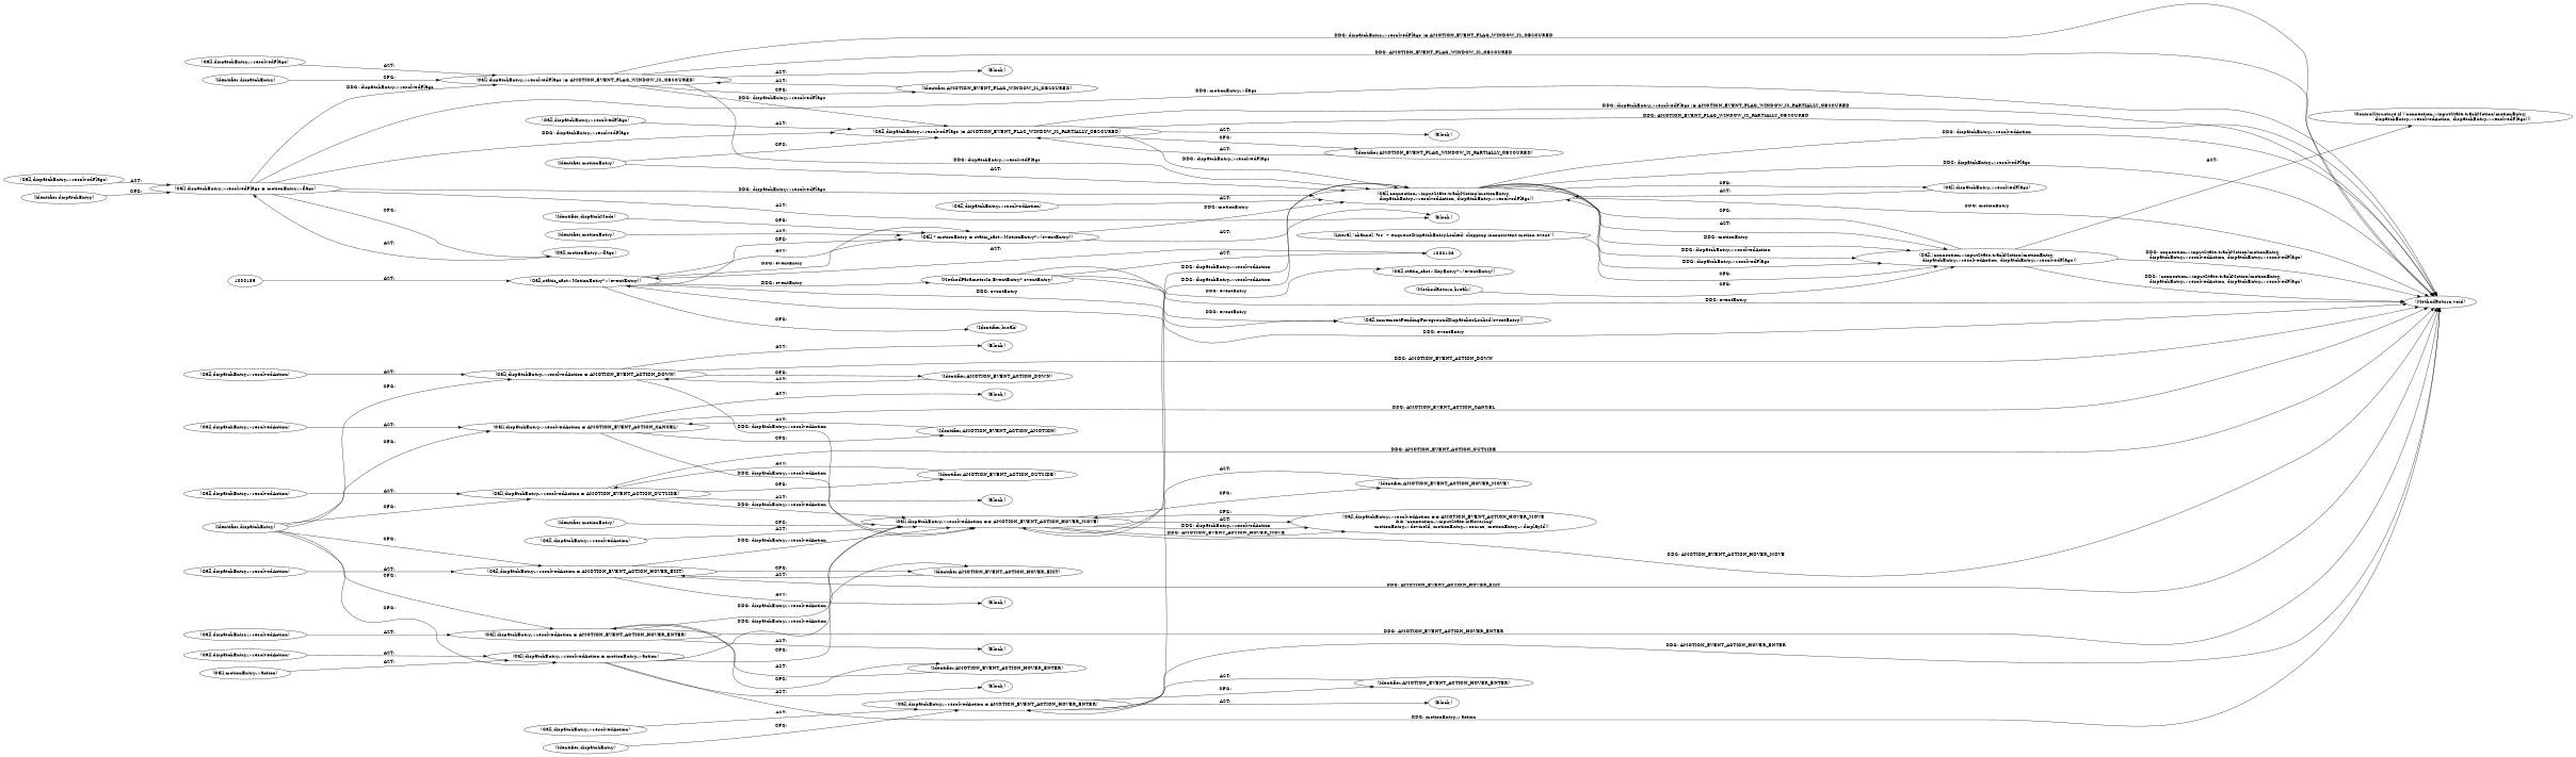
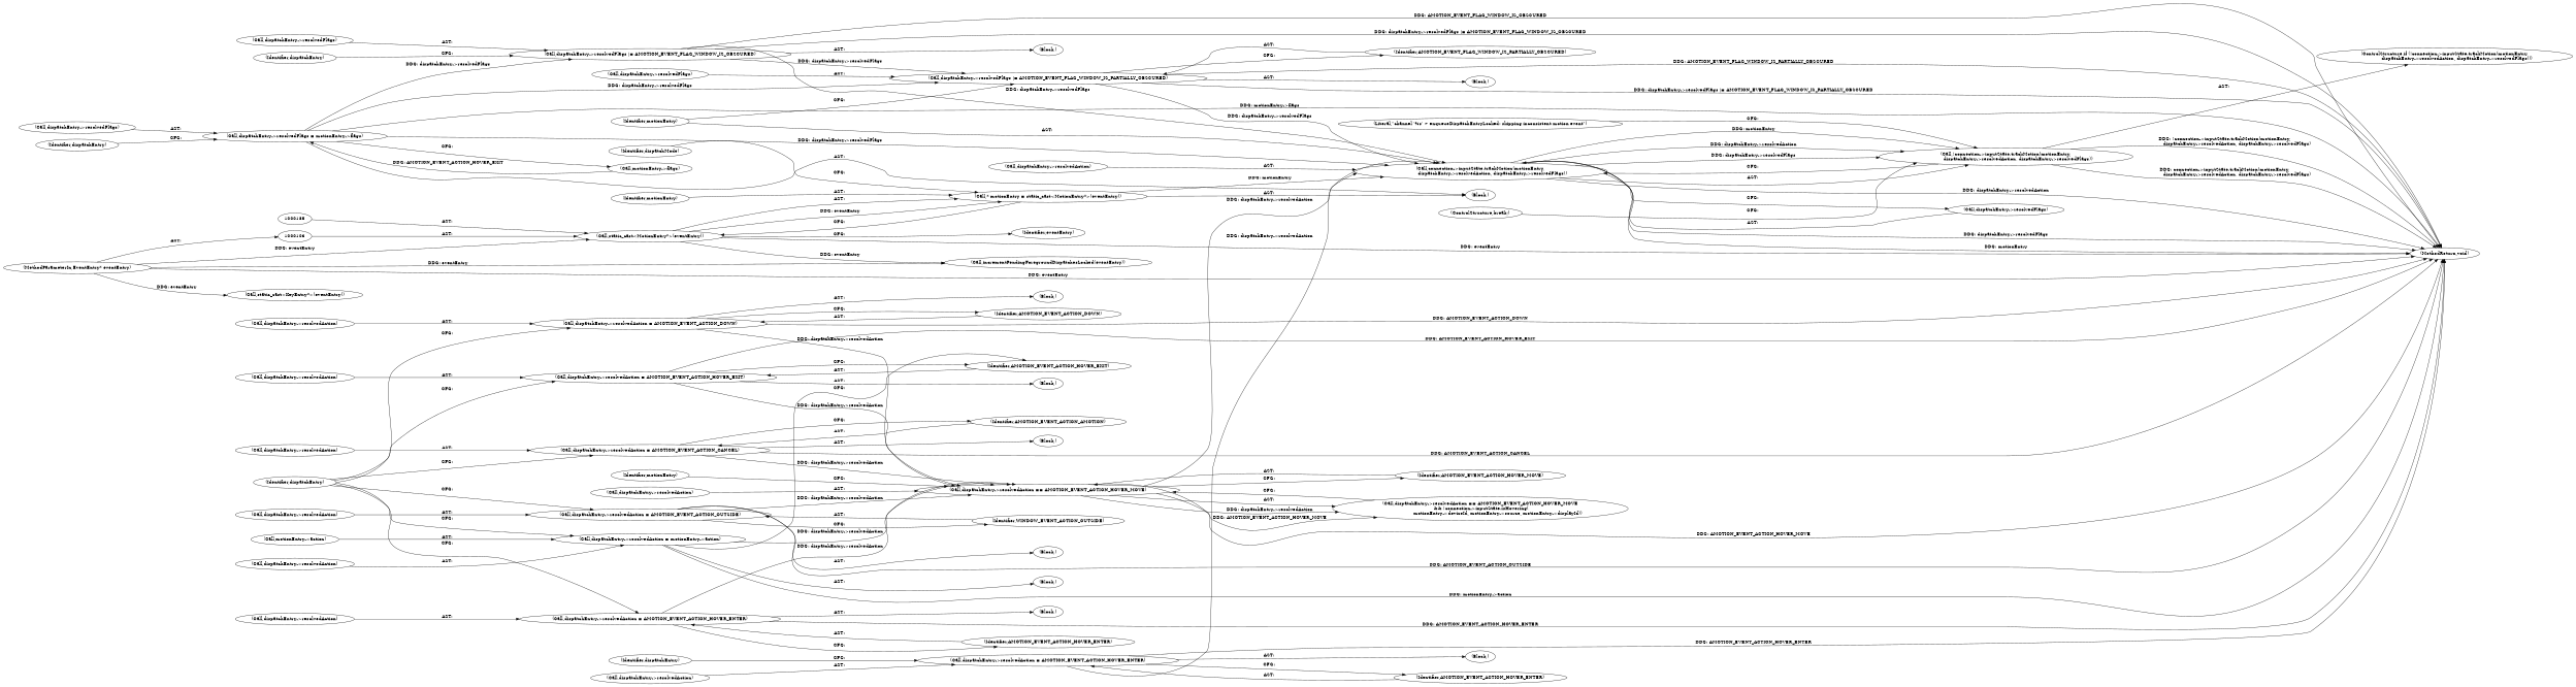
  digraph {
    rankdir=LR
    n1 [label="(Call,connection->inputState.trackMotion(motionEntry,\n                 dispatchEntry->resolvedAction, dispatchEntry->resolvedFlags))"]
    n2 [label="(Call,!connection->inputState.trackMotion(motionEntry,\n                 dispatchEntry->resolvedAction, dispatchEntry->resolvedFlags))"]
    n3 [label="(MethodReturn,void)"]
    n4 [label="(Call,dispatchEntry->resolvedFlags)"]
    n5 [label="(ControlStructure,if (!connection->inputState.trackMotion(motionEntry,\n                 dispatchEntry->resolvedAction, dispatchEntry->resolvedFlags)))"]
    n6 [label="(Call,* motionEntry = static_cast<MotionEntry*>(eventEntry))"]
    n7 [label="(Call,static_cast<MotionEntry*>(eventEntry))"]
    n8 [label="(Block,)"]
    n9 [label="(Call,incrementPendingForegroundDispatchesLocked(eventEntry))"]
-   n10 [label="(Identifier,break)"]
+   n10 [label="(Identifier,eventEntry)"]
    n11 [label="(MethodParameterIn,EventEntry* eventEntry)"]
    n12 [label="(Call,static_cast<KeyEntry*>(eventEntry))"]
    1000103
    n14 [label="(Call,dispatchEntry->resolvedAction == AMOTION_EVENT_ACTION_HOVER_MOVE)"]
    n15 [label="(Identifier,AMOTION_EVENT_ACTION_HOVER_MOVE)"]
    n16 [label="(Call,dispatchEntry->resolvedAction == AMOTION_EVENT_ACTION_HOVER_MOVE\n && !connection->inputState.isHovering(\n                        motionEntry->deviceId, motionEntry->source, motionEntry->displayId))"]
    n17 [label="(Call,dispatchEntry->resolvedAction = AMOTION_EVENT_ACTION_DOWN)"]
    n18 [label="(Block,)"]
    n19 [label="(Identifier,AMOTION_EVENT_ACTION_DOWN)"]
    n20 [label="(Call,dispatchEntry->resolvedAction = AMOTION_EVENT_ACTION_CANCEL)"]
    n21 [label="(Block,)"]
    n22 [label="(Identifier,AMOTION_EVENT_ACTION_AMOTION)"]
    n23 [label="(Call,dispatchEntry->resolvedAction = AMOTION_EVENT_ACTION_OUTSIDE)"]
-   n24 [label="(Identifier,AMOTION_EVENT_ACTION_OUTSIDE)"]
+   n24 [label="(Identifier,WINDOW_EVENT_ACTION_OUTSIDE)"]
    n25 [label="(Block,)"]
    n26 [label="(Call,dispatchEntry->resolvedAction = AMOTION_EVENT_ACTION_HOVER_EXIT)"]
    n27 [label="(Identifier,AMOTION_EVENT_ACTION_HOVER_EXIT)"]
    n28 [label="(Block,)"]
    n29 [label="(Call,dispatchEntry->resolvedAction = AMOTION_EVENT_ACTION_HOVER_ENTER)"]
    n30 [label="(Identifier,AMOTION_EVENT_ACTION_HOVER_ENTER)"]
    n31 [label="(Block,)"]
    n32 [label="(Call,dispatchEntry->resolvedAction = motionEntry->action)"]
    n33 [label="(Block,)"]
    n34 [label="(Call,motionEntry->action)"]
    n35 [label="(Call,dispatchEntry->resolvedAction = AMOTION_EVENT_ACTION_HOVER_ENTER)"]
    n36 [label="(Block,)"]
    n37 [label="(Identifier,AMOTION_EVENT_ACTION_HOVER_ENTER)"]
    n38 [label="(Call,dispatchEntry->resolvedFlags |= AMOTION_EVENT_FLAG_WINDOW_IS_OBSCURED)"]
    n39 [label="(Call,dispatchEntry->resolvedFlags |= AMOTION_EVENT_FLAG_WINDOW_IS_PARTIALLY_OBSCURED)"]
-   n40 [label="(Identifier,AMOTION_EVENT_FLAG_WINDOW_IS_OBSCURED)"]
    n41 [label="(Block,)"]
    n42 [label="(Block,)"]
    n43 [label="(Identifier,AMOTION_EVENT_FLAG_WINDOW_IS_PARTIALLY_OBSCURED)"]
    n44 [label="(Call,dispatchEntry->resolvedFlags = motionEntry->flags)"]
    n45 [label="(Call,motionEntry->flags)"]
    n46 [label="(Call,dispatchEntry->resolvedFlags)"]
    n47 [label="(Call,dispatchEntry->resolvedAction)"]
    n48 [label="(Identifier,dispatchEntry)"]
    n49 [label="(Identifier,motionEntry)"]
    n50 [label="(Call,dispatchEntry->resolvedAction)"]
    n51 [label="(Identifier,dispatchEntry)"]
    n52 [label="(Call,dispatchEntry->resolvedAction)"]
-   n53 [label="(MethodReturn,break;)"]
+   n53 [label="(ControlStructure,break;)"]
    n54 [label="(Call,dispatchEntry->resolvedFlags)"]
    n55 [label="(Call,dispatchEntry->resolvedAction)"]
    n56 [label="(Call,dispatchEntry->resolvedAction)"]
    n57 [label="(Identifier,motionEntry)"]
    n58 [label="(Call,dispatchEntry->resolvedAction)"]
    n59 [label="(Call,dispatchEntry->resolvedFlags)"]
    n60 [label="(Call,dispatchEntry->resolvedAction)"]
    n61 [label="(Identifier,dispatchMode)"]
    n62 [label="(Identifier,dispatchEntry)"]
    n63 [label="(Call,dispatchEntry->resolvedAction)"]
    n64 [label="(Literal,\"channel '%s' ~ enqueueDispatchEntryLocked: skipping inconsistent motion event\")"]
    n65 [label="(Identifier,motionEntry)"]
    n66 [label="(Call,dispatchEntry->resolvedAction)"]
    n67 [label="(Identifier,dispatchEntry)"]
    1000185
    n1 -> n2 [label="AST: "]
    n1 -> n2 [label="DDG: motionEntry"]
    n1 -> n2 [label="DDG: dispatchEntry->resolvedAction"]
    n1 -> n2 [label="DDG: dispatchEntry->resolvedFlags"]
    n1 -> n3 [label="DDG: dispatchEntry->resolvedAction"]
    n1 -> n3 [label="DDG: dispatchEntry->resolvedFlags"]
    n1 -> n3 [label="DDG: motionEntry"]
    n1 -> n4 [label="CFG: "]
    n2 -> n1 [label="CFG: "]
    n2 -> n3 [label="DDG: connection->inputState.trackMotion(motionEntry,\n                 dispatchEntry->resolvedAction, dispatchEntry->resolvedFlags)"]
    n2 -> n3 [label="DDG: !connection->inputState.trackMotion(motionEntry,\n                 dispatchEntry->resolvedAction, dispatchEntry->resolvedFlags)"]
    n2 -> n5 [label="AST: "]
    n4 -> n1 [label="AST: "]
    n6 -> n1 [label="DDG: motionEntry"]
    n6 -> n7 [label="CFG: "]
    n6 -> n8 [label="AST: "]
    n7 -> n3 [label="DDG: eventEntry"]
    n7 -> n6 [label="AST: "]
    n7 -> n6 [label="DDG: eventEntry"]
    n7 -> n9 [label="DDG: eventEntry"]
    n7 -> n10 [label="CFG: "]
    n11 -> n3 [label="DDG: eventEntry"]
-   n7 -> n11 [label="DDG: eventEntry"]
+   n11 -> n7 [label="DDG: eventEntry"]
    n11 -> n9 [label="DDG: eventEntry"]
    n11 -> n12 [label="DDG: eventEntry"]
    n11 -> 1000103 [label="AST: "]
    1000103 -> n7 [label="AST: "]
    n14 -> n1 [label="DDG: dispatchEntry->resolvedAction"]
    n14 -> n3 [label="DDG: AMOTION_EVENT_ACTION_HOVER_MOVE"]
    n14 -> n15 [label="CFG: "]
    n14 -> n16 [label="AST: "]
    n14 -> n16 [label="DDG: dispatchEntry->resolvedAction"]
    n14 -> n16 [label="DDG: AMOTION_EVENT_ACTION_HOVER_MOVE"]
    n15 -> n14 [label="AST: "]
    n16 -> n14 [label="CFG: "]
    n17 -> n3 [label="DDG: AMOTION_EVENT_ACTION_DOWN"]
    n17 -> n14 [label="DDG: dispatchEntry->resolvedAction"]
    n17 -> n18 [label="AST: "]
    n17 -> n19 [label="CFG: "]
    n19 -> n17 [label="AST: "]
    n20 -> n3 [label="DDG: AMOTION_EVENT_ACTION_CANCEL"]
    n20 -> n14 [label="DDG: dispatchEntry->resolvedAction"]
    n20 -> n21 [label="AST: "]
    n20 -> n22 [label="CFG: "]
    n22 -> n20 [label="AST: "]
    n23 -> n3 [label="DDG: AMOTION_EVENT_ACTION_OUTSIDE"]
    n23 -> n14 [label="DDG: dispatchEntry->resolvedAction"]
    n23 -> n24 [label="CFG: "]
    n23 -> n25 [label="AST: "]
    n24 -> n23 [label="AST: "]
    n26 -> n3 [label="DDG: AMOTION_EVENT_ACTION_HOVER_EXIT"]
    n26 -> n14 [label="DDG: dispatchEntry->resolvedAction"]
    n26 -> n27 [label="CFG: "]
    n26 -> n28 [label="AST: "]
    n27 -> n26 [label="AST: "]
    n29 -> n3 [label="DDG: AMOTION_EVENT_ACTION_HOVER_ENTER"]
    n29 -> n14 [label="DDG: dispatchEntry->resolvedAction"]
    n29 -> n30 [label="CFG: "]
    n29 -> n31 [label="AST: "]
    n30 -> n29 [label="AST: "]
    n32 -> n3 [label="DDG: motionEntry->action"]
    n32 -> n14 [label="DDG: dispatchEntry->resolvedAction"]
    n32 -> n27 [label="CFG: "]
    n32 -> n33 [label="AST: "]
    n34 -> n32 [label="AST: "]
    n35 -> n1 [label="DDG: dispatchEntry->resolvedAction"]
    n35 -> n3 [label="DDG: AMOTION_EVENT_ACTION_HOVER_ENTER"]
    n35 -> n36 [label="AST: "]
    n35 -> n37 [label="CFG: "]
    n37 -> n35 [label="AST: "]
    n38 -> n1 [label="DDG: dispatchEntry->resolvedFlags"]
    n38 -> n3 [label="DDG: dispatchEntry->resolvedFlags |= AMOTION_EVENT_FLAG_WINDOW_IS_OBSCURED"]
    n38 -> n3 [label="DDG: AMOTION_EVENT_FLAG_WINDOW_IS_OBSCURED"]
    n38 -> n39 [label="DDG: dispatchEntry->resolvedFlags"]
-   n38 -> n40 [label="CFG: "]
    n38 -> n41 [label="AST: "]
    n39 -> n1 [label="DDG: dispatchEntry->resolvedFlags"]
    n39 -> n3 [label="DDG: dispatchEntry->resolvedFlags |= AMOTION_EVENT_FLAG_WINDOW_IS_PARTIALLY_OBSCURED"]
    n39 -> n3 [label="DDG: AMOTION_EVENT_FLAG_WINDOW_IS_PARTIALLY_OBSCURED"]
    n39 -> n42 [label="AST: "]
    n39 -> n43 [label="CFG: "]
-   n40 -> n38 [label="AST: "]
    n43 -> n39 [label="AST: "]
    n44 -> n1 [label="DDG: dispatchEntry->resolvedFlags"]
    n44 -> n3 [label="DDG: motionEntry->flags"]
    n44 -> n8 [label="AST: "]
    n44 -> n38 [label="DDG: dispatchEntry->resolvedFlags"]
    n44 -> n39 [label="DDG: dispatchEntry->resolvedFlags"]
    n44 -> n45 [label="CFG: "]
-   n45 -> n44 [label="AST: "]
+   n45 -> n44 [label="DDG: AMOTION_EVENT_ACTION_HOVER_EXIT"]
    n46 -> n44 [label="AST: "]
    n47 -> n20 [label="AST: "]
    n48 -> n44 [label="CFG: "]
    n49 -> n14 [label="CFG: "]
    n50 -> n23 [label="AST: "]
    n51 -> n35 [label="CFG: "]
    n52 -> n17 [label="AST: "]
    n53 -> n2 [label="CFG: "]
    n54 -> n38 [label="AST: "]
    n55 -> n1 [label="AST: "]
    n56 -> n32 [label="AST: "]
    n57 -> n1 [label="AST: "]
    n57 -> n39 [label="CFG: "]
    n58 -> n35 [label="AST: "]
    n59 -> n39 [label="AST: "]
    n60 -> n14 [label="AST: "]
    n61 -> n6 [label="CFG: "]
    n62 -> n38 [label="CFG: "]
    n63 -> n29 [label="AST: "]
    n64 -> n2 [label="CFG: "]
    n65 -> n6 [label="AST: "]
    n66 -> n26 [label="AST: "]
    n67 -> n17 [label="CFG: "]
    n67 -> n20 [label="CFG: "]
    n67 -> n23 [label="CFG: "]
    n67 -> n26 [label="CFG: "]
    n67 -> n29 [label="CFG: "]
    n67 -> n32 [label="CFG: "]
    1000185 -> n7 [label="AST: "]
  }
